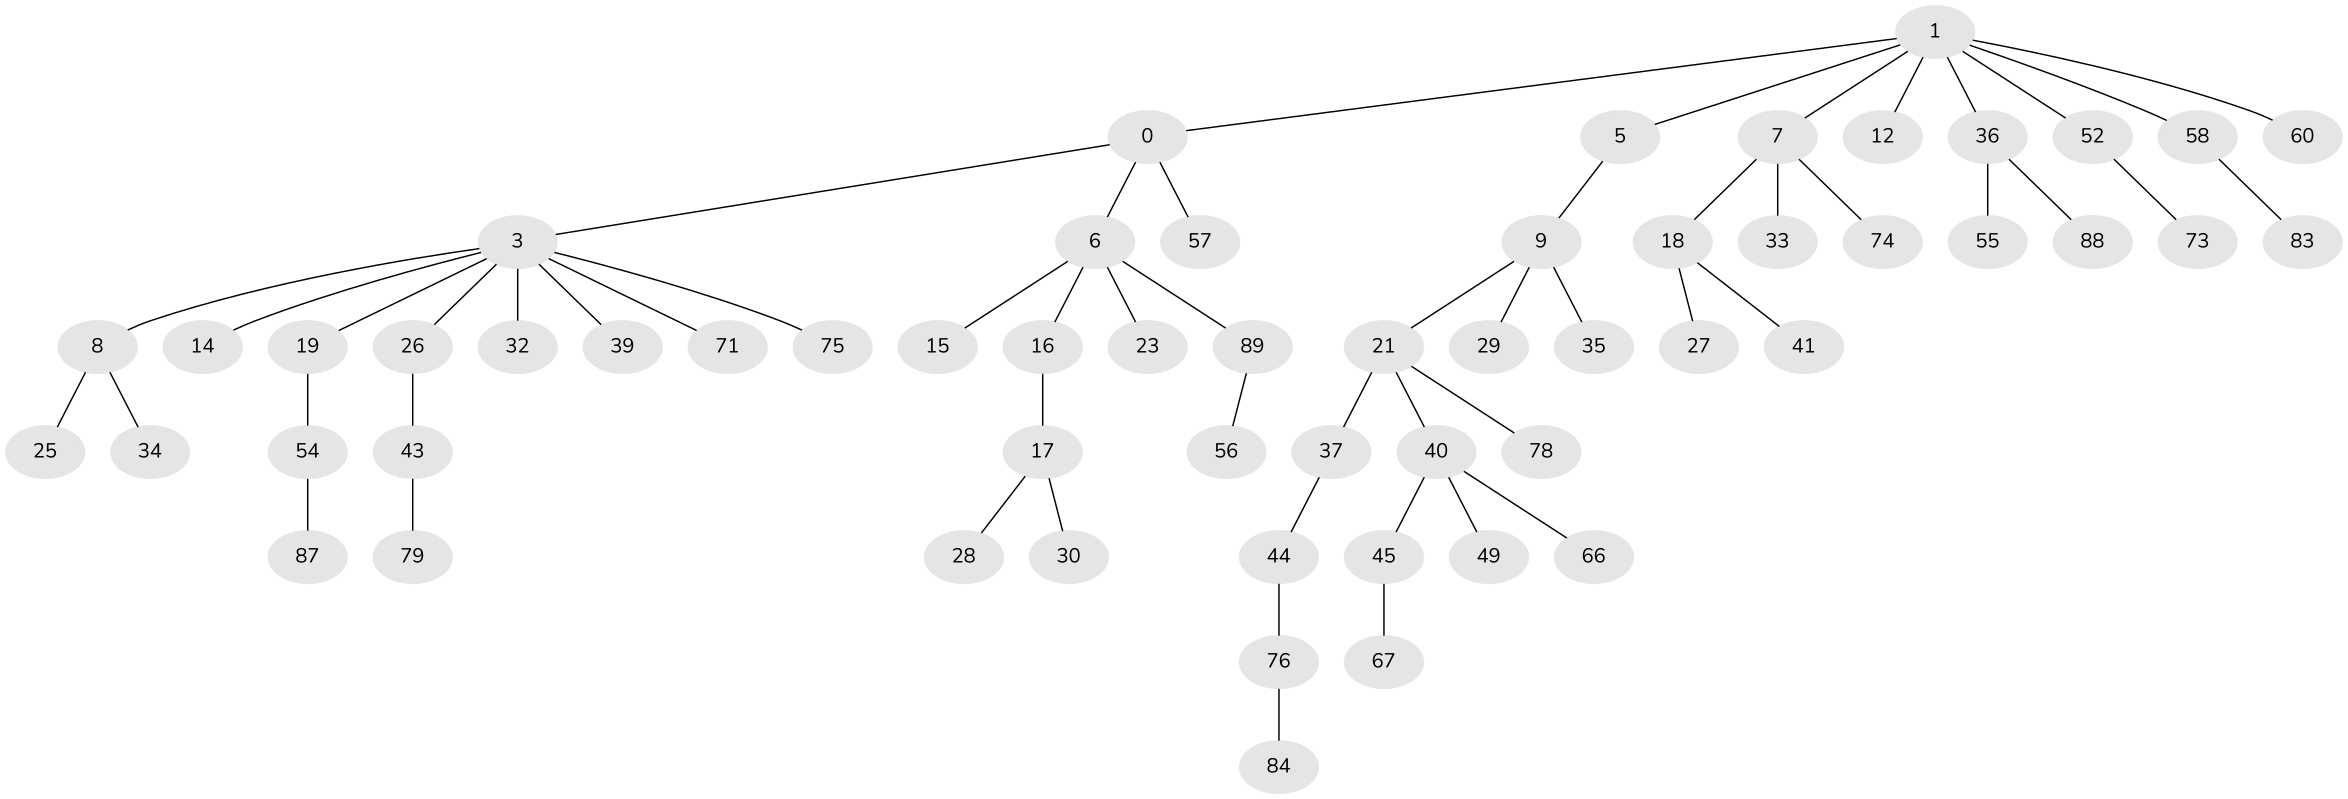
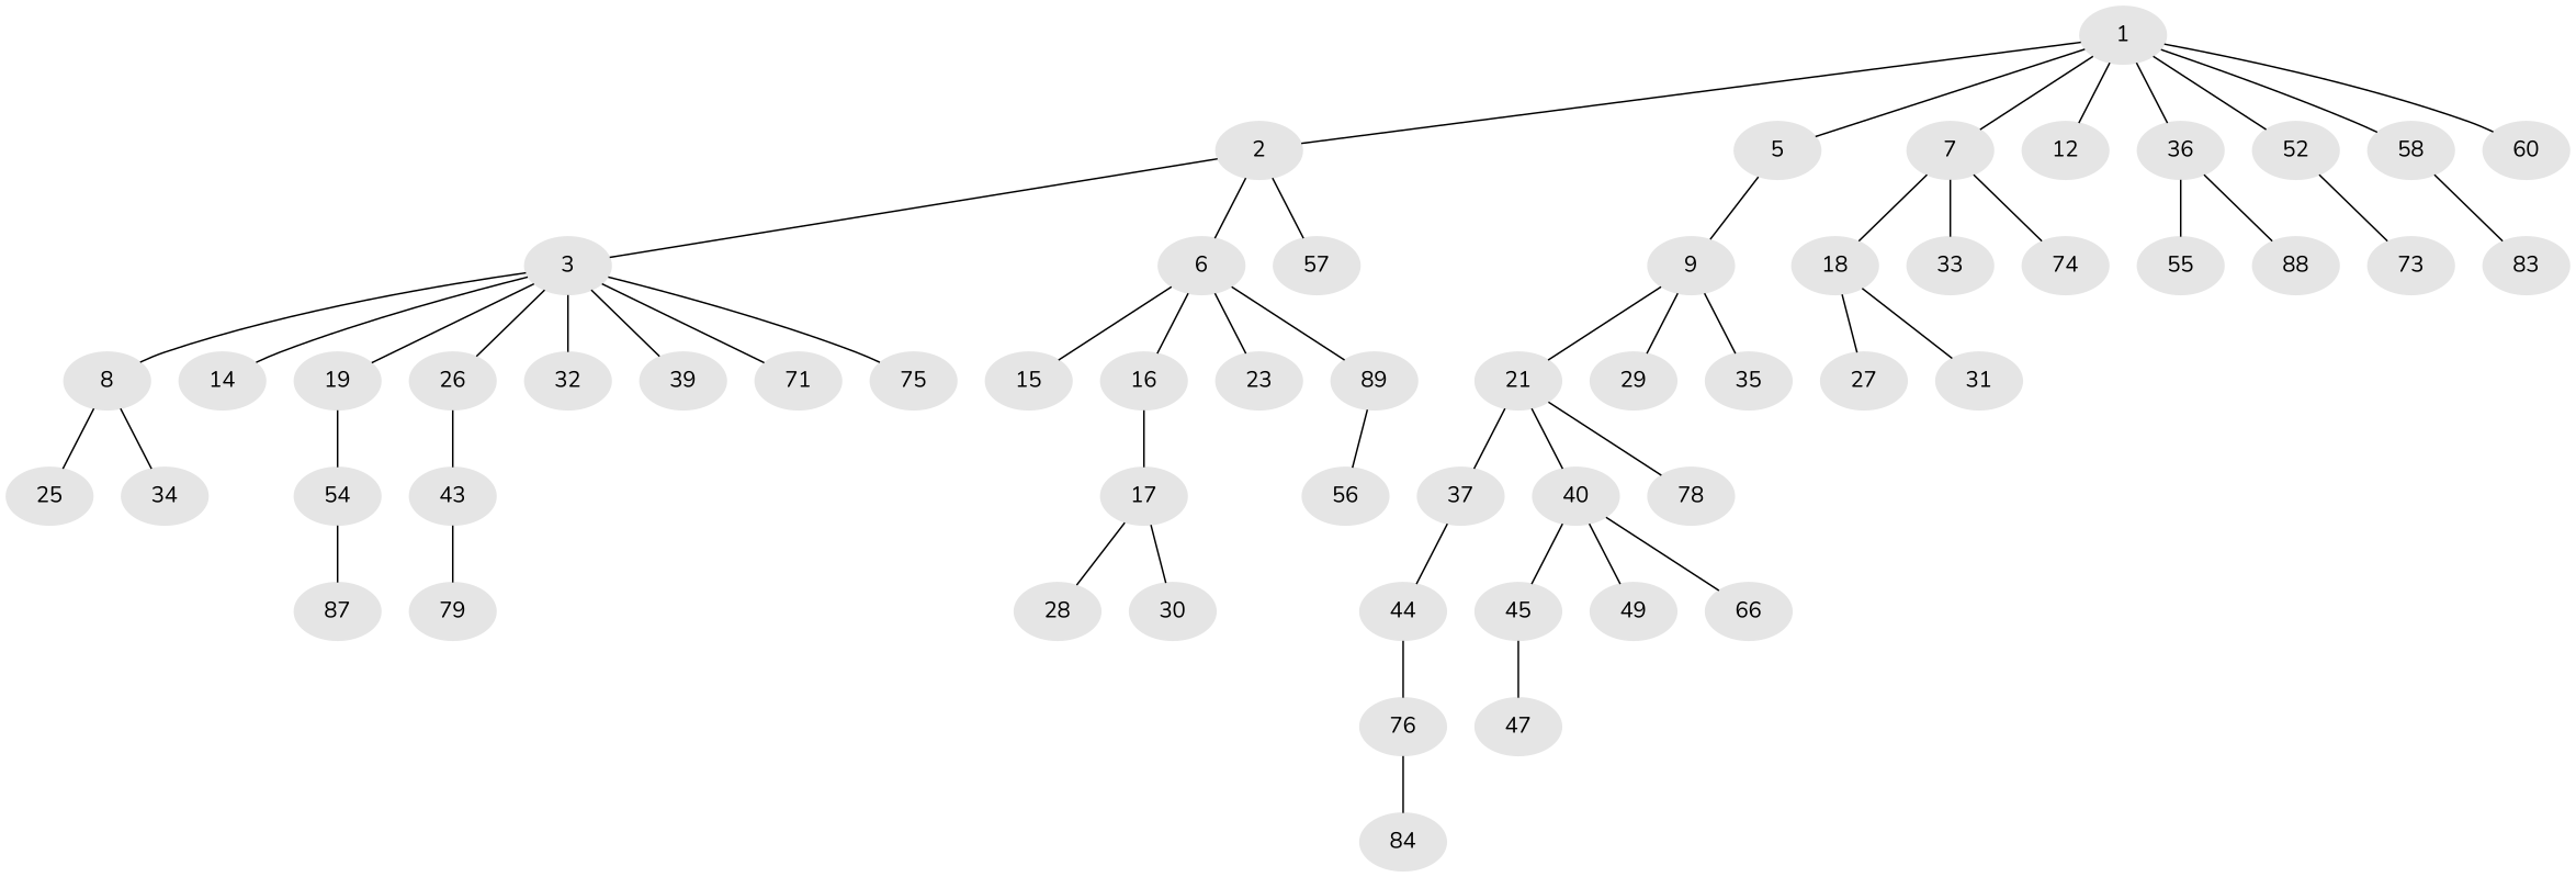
  graph {
    fontname=Nunito
    node [color=gray90 fontname=Nunito style=filled]
    edge [fontname=Nunito]
    1 [super="+10"]
-   2 [super="+24" label=0]
+   2 [super="+24"]
    5
    7 [super="+50"]
    12
    36 [super="+61"]
    52
    58
    60
    3 [super="+4"]
    6 [super="+13"]
    57 [super="+70"]
    9 [super="+20"]
    18 [super="+82"]
    33
    74
    55 [super="+59"]
    88
    73
    83
    8 [super="+11"]
    14 [super="+67"]
    19 [super="+48"]
    26 [super="+68"]
    32
    39
    71
    75
    15 [super="+53"]
    16
    23
    89
    25 [super="+69"]
    34
    54 [super="+85"]
    43 [super="+62"]
    21 [super="+22"]
    29
    35
    17 [super="+86"]
    56
    27 [super="+38"]
-   31 [super="+42" label=41]
+   31 [super="+42"]
    37 [super="+41"]
    40 [super="+46"]
    78
    28 [super="+63"]
    30 [super="+51"]
    87
    44 [super="+65"]
    45 [super="+80"]
    49 [super="+72"]
    66
    79
    76 [super="+77"]
-   47 [super="+81" label=67]
+   47 [super="+81"]
    84
    1 -- 2
    1 -- 5
    1 -- 7
    1 -- 12
    1 -- 36
    1 -- 52
    1 -- 58
    1 -- 60
    2 -- 3
    2 -- 6
    2 -- 57
    5 -- 9
    7 -- 18
    7 -- 33
    7 -- 74
    36 -- 55
    36 -- 88
    52 -- 73
    58 -- 83
    3 -- 8
    3 -- 14
    3 -- 19
    3 -- 26
    3 -- 32
    3 -- 39
    3 -- 71
    3 -- 75
    6 -- 15
    6 -- 16
    6 -- 23
    6 -- 89
    9 -- 21
    9 -- 29
    9 -- 35
    18 -- 27
    18 -- 31
    8 -- 25
    8 -- 34
    19 -- 54
    26 -- 43
    16 -- 17
    89 -- 56
    54 -- 87
    43 -- 79
    21 -- 37
    21 -- 40
    21 -- 78
    17 -- 28
    17 -- 30
    37 -- 44
    40 -- 45
    40 -- 49
    40 -- 66
    44 -- 76
    45 -- 47
    76 -- 84
  }
